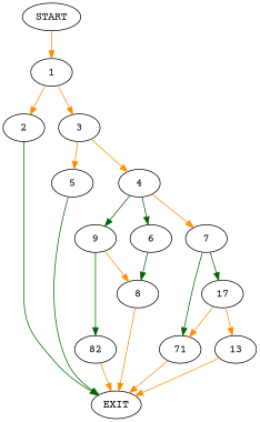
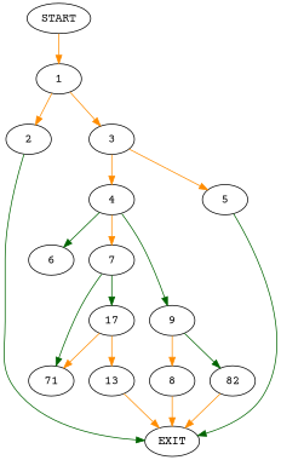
  digraph {
    fontname="Courier Prime"
    node [fontname="Courier Prime"]
    edge [color=darkorange fontname="Courier Prime"]
    n1 [label=START]
    1
    2
    3
    n5 [label=EXIT]
    4
    5
    6
    7
    9
    8
    n12 [label=17]
    n13 [label=71]
    n14 [label=82]
    13
    n1 -> 1
    1 -> 2
    1 -> 3
    2 -> n5 [color=darkgreen]
    3 -> 4
    3 -> 5
    4 -> 6 [color=darkgreen]
    4 -> 7
    4 -> 9 [color=darkgreen]
    5 -> n5 [color=darkgreen]
-   6 -> 8 [color=darkgreen]
    7 -> n12 [color=darkgreen]
    7 -> n13 [color=darkgreen]
    9 -> 8
    9 -> n14 [color=darkgreen]
    8 -> n5
    n12 -> n13
    n12 -> 13
-   n13 -> n5
    n14 -> n5
    13 -> n5
  }
